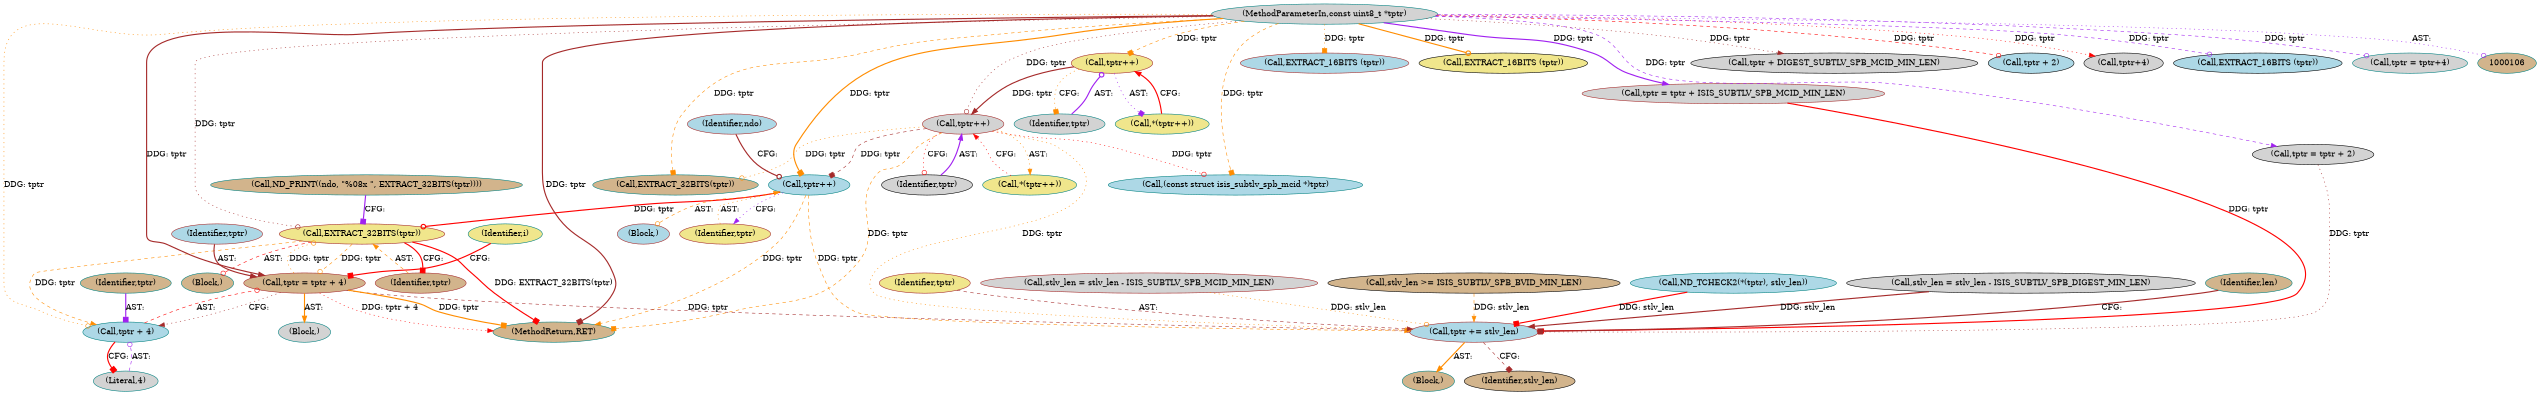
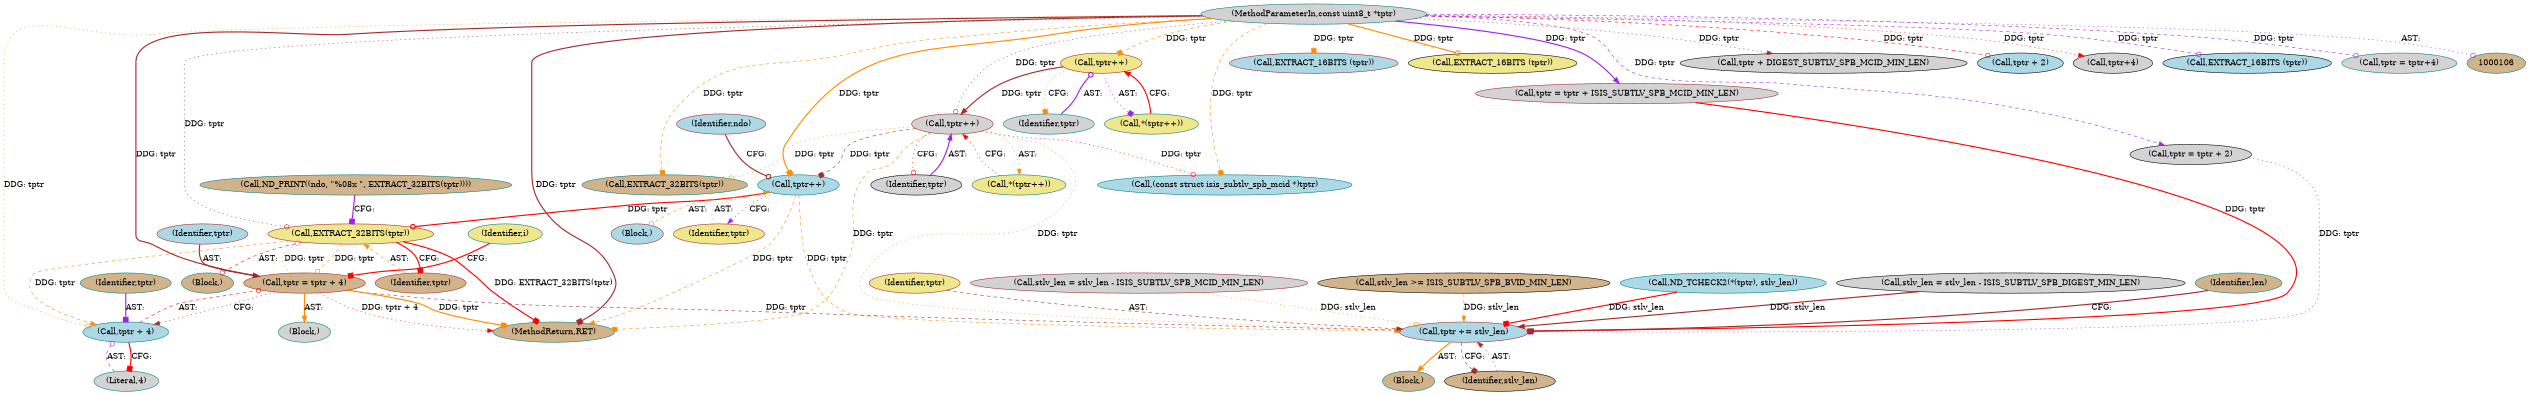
  digraph {
    node [color=teal fillcolor=lightgrey style=filled]
    edge [arrowhead=normal color=darkorange style=bold]
    n1 [fillcolor=lightblue label="(Call,tptr++)"]
    n2 [color=brown fillcolor=khaki label="(Call,EXTRACT_32BITS(tptr))"]
    n3 [color=brown fillcolor=lightblue label="(Call,tptr += stlv_len)"]
    n4 [color=brown fillcolor=lightblue label="(Block,)"]
    n5 [fillcolor=tan label="(MethodReturn,RET)"]
    n6 [color=brown fillcolor=khaki label="(Identifier,tptr)"]
    n7 [color=brown fillcolor=tan label="(Call,tptr = tptr + 4)"]
    n8 [fillcolor=lightblue label="(Call,tptr + 4)"]
    n9 [fillcolor=tan label="(Block,)"]
    n10 [color=brown fillcolor=tan label="(Identifier,tptr)"]
    n11 [fillcolor=tan label="(Block,)"]
    n12 [color=black fillcolor=tan label="(Identifier,stlv_len)"]
    n13 [color=brown label="(Call,tptr++)"]
    n14 [fillcolor=tan label="(Call,EXTRACT_32BITS(tptr))"]
    n15 [color=black label="(Identifier,tptr)"]
    n16 [fillcolor=lightblue label="(Call,(const struct isis_subtlv_spb_mcid *)tptr)"]
    n17 [fillcolor=khaki label="(Call,*(tptr++))"]
    n18 [color=brown fillcolor=khaki label="(Call,tptr++)"]
    n19 [label="(Identifier,tptr)"]
    n20 [fillcolor=khaki label="(Call,*(tptr++))"]
    n21 [label="(MethodParameterIn,const uint8_t *tptr)"]
    n22 [color=brown fillcolor=lightblue label="(Call,EXTRACT_16BITS (tptr))"]
    n23 [color=black fillcolor=khaki label="(Call,EXTRACT_16BITS (tptr))"]
    n24 [color=brown label="(Call,tptr = tptr + ISIS_SUBTLV_SPB_MCID_MIN_LEN)"]
    n25 [color=black label="(Call,tptr = tptr + 2)"]
    n26 [color=black label="(Call,tptr + DIGEST_SUBTLV_SPB_MCID_MIN_LEN)"]
    n27 [color=black fillcolor=lightblue label="(Call,tptr + 2)"]
    n28 [color=black label="(Call,tptr+4)"]
    n29 [color=black fillcolor=lightblue label="(Call,EXTRACT_16BITS (tptr))"]
    n30 [label="(Call,tptr = tptr+4)"]
    1000106 [fillcolor=tan]
    n32 [label="(Block,)"]
    n33 [label="(Literal,4)"]
    n34 [color=brown fillcolor=lightblue label="(Identifier,tptr)"]
    n35 [color=brown fillcolor=khaki label="(Identifier,tptr)"]
    n36 [color=brown label="(Call,stlv_len = stlv_len - ISIS_SUBTLV_SPB_MCID_MIN_LEN)"]
    n37 [color=black fillcolor=tan label="(Call,stlv_len >= ISIS_SUBTLV_SPB_BVID_MIN_LEN)"]
    n38 [fillcolor=lightblue label="(Call,ND_TCHECK2(*(tptr), stlv_len))"]
    n39 [color=brown fillcolor=lightblue label="(Identifier,ndo)"]
    n40 [fillcolor=tan label="(Call,ND_PRINT((ndo, \"%08x \", EXTRACT_32BITS(tptr))))"]
    n41 [color=black label="(Call,stlv_len = stlv_len - ISIS_SUBTLV_SPB_DIGEST_MIN_LEN)"]
    n42 [fillcolor=tan label="(Identifier,tptr)"]
    n43 [fillcolor=tan label="(Identifier,len)"]
    n44 [fillcolor=khaki label="(Identifier,i)"]
    n1 -> n2 [arrowhead=odot color=red label="DDG: tptr"]
    n1 -> n3 [label="DDG: tptr" style=dashed]
    n1 -> n4 [arrowhead=odot label="AST: " style=dashed]
    n1 -> n5 [label="DDG: tptr" style=dashed]
    n1 -> n6 [color=purple label="CFG: " style=dotted]
    n2 -> n5 [arrowhead=box color=red label="DDG: EXTRACT_32BITS(tptr)"]
    n2 -> n7 [arrowhead=odot label="DDG: tptr" style=dashed]
    n2 -> n8 [label="DDG: tptr" style=dashed]
    n2 -> n9 [arrowhead=odot color=red label="AST: " style=dashed]
    n2 -> n10 [arrowhead=box color=red label="CFG: "]
    n3 -> n11 [label="AST: "]
    n3 -> n12 [arrowhead=box color=brown label="CFG: " style=dashed]
    n6 -> n1 [label="AST: " style=dotted]
    n7 -> n2 [arrowhead=odot label="DDG: tptr" style=dotted]
    n7 -> n3 [arrowhead=odot color=brown label="DDG: tptr" style=dashed]
    n7 -> n5 [color=red label="DDG: tptr + 4" style=dotted]
    n7 -> n5 [arrowhead=box label="DDG: tptr"]
    n7 -> n8 [color=brown label="CFG: " style=dotted]
    n7 -> n32 [label="AST: "]
    n8 -> n7 [arrowhead=odot color=red label="AST: " style=dashed]
    n8 -> n33 [arrowhead=box color=red label="CFG: "]
    n10 -> n2 [label="AST: " style=dashed]
+   n12 -> n3 [color=brown label="AST: " style=dotted]
    n13 -> n1 [arrowhead=box color=brown label="DDG: tptr" style=dashed]
    n13 -> n3 [label="DDG: tptr" style=dotted]
    n13 -> n5 [arrowhead=box label="DDG: tptr" style=dashed]
    n13 -> n14 [arrowhead=odot label="DDG: tptr" style=dotted]
    n13 -> n15 [arrowhead=odot color=red label="CFG: " style=dotted]
    n13 -> n16 [arrowhead=odot color=red label="DDG: tptr" style=dotted]
    n13 -> n17 [label="AST: " style=dotted]
    n15 -> n13 [color=purple label="AST: "]
    n17 -> n13 [color=red label="CFG: " style=dotted]
    n18 -> n13 [color=brown label="DDG: tptr"]
    n18 -> n19 [arrowhead=box label="CFG: " style=dotted]
    n18 -> n20 [arrowhead=box color=purple label="AST: " style=dotted]
    n19 -> n18 [arrowhead=odot color=purple label="AST: "]
    n20 -> n18 [color=red label="CFG: "]
    n21 -> n1 [arrowhead=box label="DDG: tptr"]
    n21 -> n2 [arrowhead=odot color=brown label="DDG: tptr" style=dotted]
    n21 -> n5 [arrowhead=box color=brown label="DDG: tptr"]
    n21 -> n7 [color=brown label="DDG: tptr"]
    n21 -> n8 [arrowhead=odot label="DDG: tptr" style=dotted]
    n21 -> n13 [arrowhead=odot color=brown label="DDG: tptr" style=dotted]
    n21 -> n14 [arrowhead=box label="DDG: tptr" style=dashed]
    n21 -> n16 [arrowhead=box label="DDG: tptr" style=dashed]
    n21 -> n18 [arrowhead=box label="DDG: tptr" style=dashed]
    n21 -> n22 [arrowhead=box label="DDG: tptr" style=dotted]
    n21 -> n23 [arrowhead=odot label="DDG: tptr"]
    n21 -> n24 [color=purple label="DDG: tptr"]
    n21 -> n25 [color=purple label="DDG: tptr" style=dashed]
    n21 -> n26 [color=brown label="DDG: tptr" style=dotted]
    n21 -> n27 [arrowhead=odot color=red label="DDG: tptr" style=dashed]
    n21 -> n28 [color=red label="DDG: tptr" style=dotted]
    n21 -> n29 [arrowhead=odot color=purple label="DDG: tptr" style=dashed]
    n21 -> n30 [arrowhead=odot color=purple label="DDG: tptr" style=dashed]
    n21 -> 1000106 [arrowhead=odot color=purple label="AST: " style=dotted]
    n24 -> n3 [color=red label="DDG: tptr"]
-   n25 -> n3 [arrowhead=box color=brown label="DDG: tptr" style=dotted]
+   n25 -> n3 [arrowhead=box color=purple label="DDG: tptr" style=dotted]
    n33 -> n8 [arrowhead=odot color=purple label="AST: " style=dashed]
    n34 -> n7 [color=brown label="AST: "]
    n35 -> n3 [color=brown label="AST: " style=dashed]
    n36 -> n3 [arrowhead=odot label="DDG: stlv_len" style=dotted]
    n37 -> n3 [label="DDG: stlv_len" style=dashed]
    n38 -> n3 [arrowhead=box color=red label="DDG: stlv_len"]
    n39 -> n1 [arrowhead=odot color=brown label="CFG: "]
    n40 -> n2 [arrowhead=box color=purple label="CFG: "]
    n41 -> n3 [color=brown label="DDG: stlv_len"]
    n42 -> n8 [arrowhead=box color=purple label="AST: "]
    n43 -> n3 [arrowhead=box color=brown label="CFG: "]
    n44 -> n7 [arrowhead=box color=red label="CFG: "]
  }
